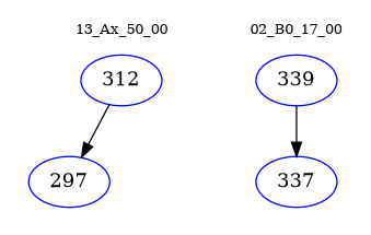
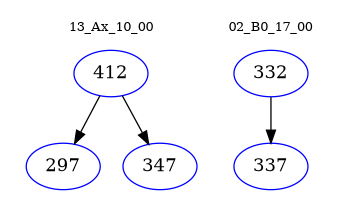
  digraph {
    node [color=blue]
    edge [color=black]
-   n1 [label=312]
+   n1 [label=412]
    n2 [label=297]
-   n4 [label=339]
+   n3 [label=347]
+   n4 [label=332]
    n5 [label=337]
    subgraph cluster_1 {
      color=white
      fontsize=10
-     label="13_Ax_50_00"
+     label="13_Ax_10_00"
      n1
      n2
+     n3
    }
    subgraph cluster_2 {
      color=white
      fontsize=10
      label="02_B0_17_00"
      n4
      n5
    }
    n1 -> n2
+   n1 -> n3
    n4 -> n5
  }
